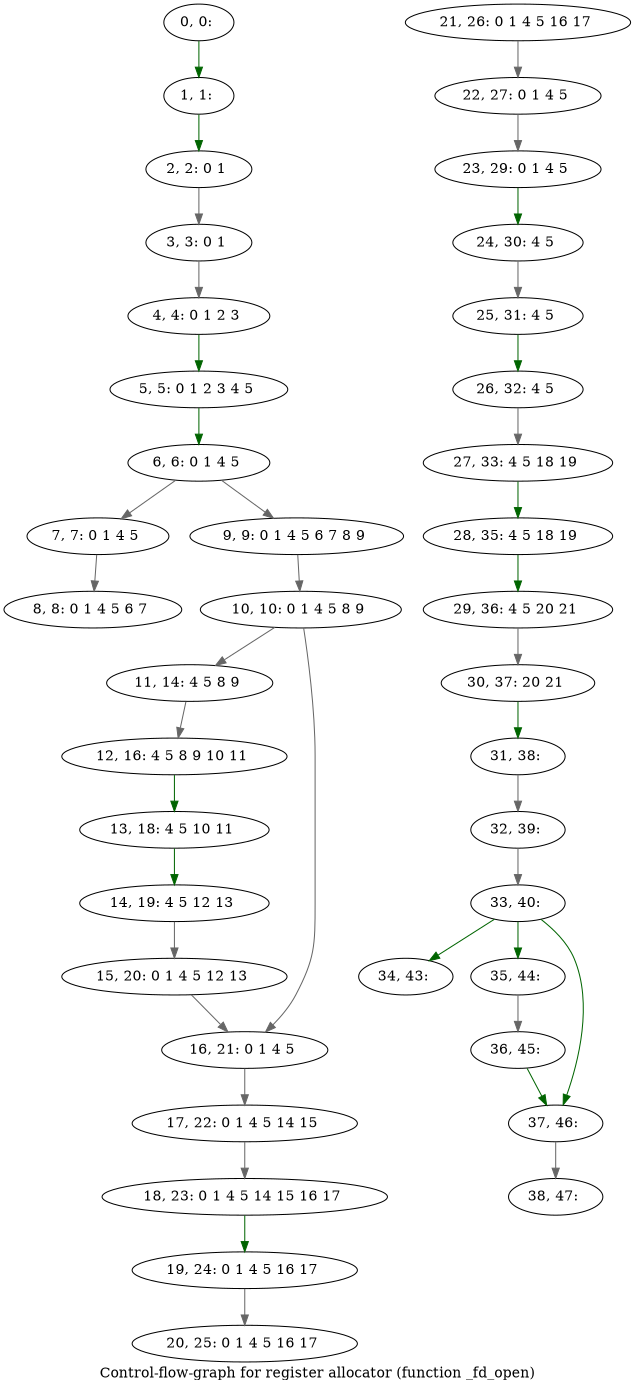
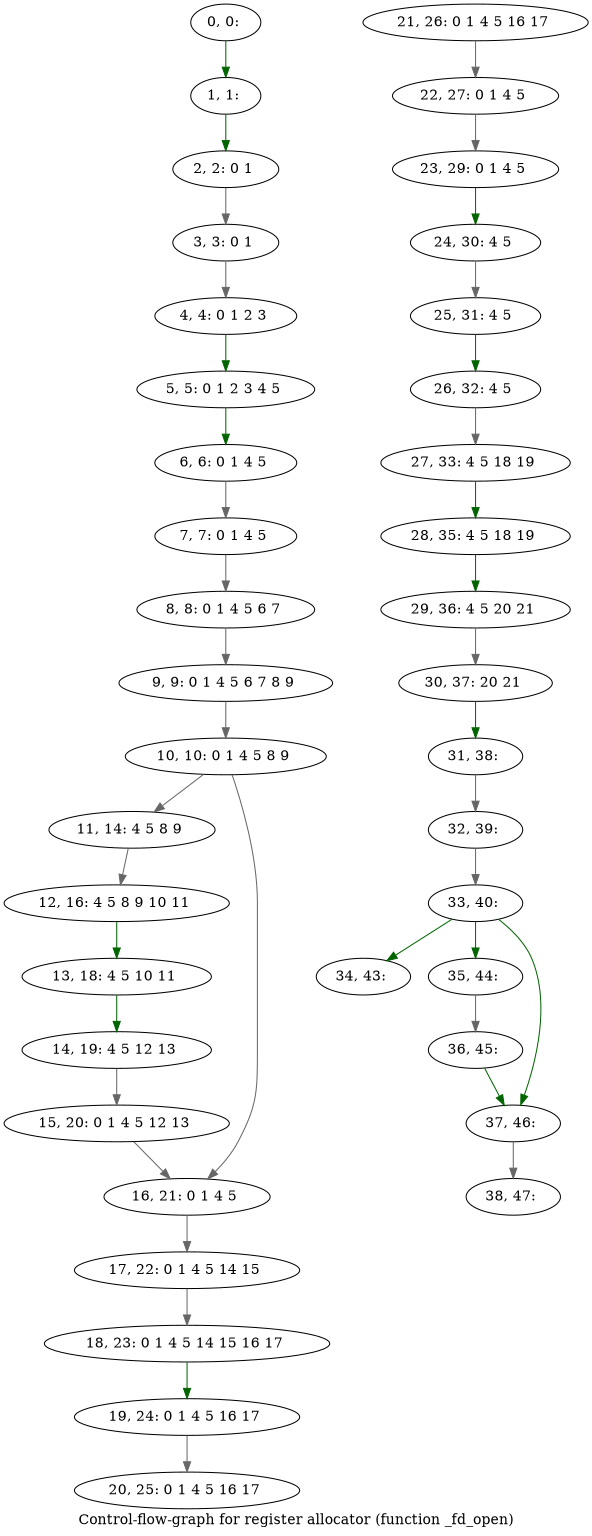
  digraph {
    label="Control-flow-graph for register allocator (function _fd_open)"
    edge [color=gray40]
    n1 [label="0, 0: "]
    n2 [label="1, 1: "]
    n3 [label="2, 2: 0 1 "]
    n4 [label="3, 3: 0 1 "]
    n5 [label="4, 4: 0 1 2 3 "]
    n6 [label="5, 5: 0 1 2 3 4 5 "]
    n7 [label="6, 6: 0 1 4 5 "]
    n8 [label="7, 7: 0 1 4 5 "]
    n9 [label="8, 8: 0 1 4 5 6 7 "]
    n10 [label="9, 9: 0 1 4 5 6 7 8 9 "]
    n11 [label="10, 10: 0 1 4 5 8 9 "]
    n12 [label="11, 14: 4 5 8 9 "]
    n13 [label="16, 21: 0 1 4 5 "]
    n14 [label="12, 16: 4 5 8 9 10 11 "]
    n15 [label="17, 22: 0 1 4 5 14 15 "]
    n16 [label="13, 18: 4 5 10 11 "]
    n17 [label="14, 19: 4 5 12 13 "]
    n18 [label="15, 20: 0 1 4 5 12 13 "]
    n19 [label="18, 23: 0 1 4 5 14 15 16 17 "]
    n20 [label="19, 24: 0 1 4 5 16 17 "]
    n21 [label="20, 25: 0 1 4 5 16 17 "]
    n22 [label="21, 26: 0 1 4 5 16 17 "]
    n23 [label="22, 27: 0 1 4 5 "]
    n24 [label="23, 29: 0 1 4 5 "]
    n25 [label="24, 30: 4 5 "]
    n26 [label="25, 31: 4 5 "]
    n27 [label="26, 32: 4 5 "]
    n28 [label="27, 33: 4 5 18 19 "]
    n29 [label="28, 35: 4 5 18 19 "]
    n30 [label="29, 36: 4 5 20 21 "]
    n31 [label="30, 37: 20 21 "]
    n32 [label="31, 38: "]
    n33 [label="32, 39: "]
    n34 [label="33, 40: "]
    n35 [label="34, 43: "]
    n36 [label="35, 44: "]
    n37 [label="37, 46: "]
    n38 [label="36, 45: "]
    n39 [label="38, 47: "]
    n1 -> n2 [color=darkgreen]
    n2 -> n3 [color=darkgreen]
    n3 -> n4
    n4 -> n5
    n5 -> n6 [color=darkgreen]
    n6 -> n7 [color=darkgreen]
    n7 -> n8
    n8 -> n9
-   n7 -> n10
+   n9 -> n10
    n10 -> n11
    n11 -> n12
    n11 -> n13
    n12 -> n14
    n13 -> n15
    n14 -> n16 [color=darkgreen]
    n15 -> n19
    n16 -> n17 [color=darkgreen]
    n17 -> n18
    n18 -> n13
    n19 -> n20 [color=darkgreen]
    n20 -> n21
    n22 -> n23
    n23 -> n24
    n24 -> n25 [color=darkgreen]
    n25 -> n26
    n26 -> n27 [color=darkgreen]
    n27 -> n28
    n28 -> n29 [color=darkgreen]
    n29 -> n30 [color=darkgreen]
    n30 -> n31
    n31 -> n32 [color=darkgreen]
    n32 -> n33
    n33 -> n34
    n34 -> n35 [color=darkgreen]
    n34 -> n36 [color=darkgreen]
    n34 -> n37 [color=darkgreen]
    n36 -> n38
    n37 -> n39
    n38 -> n37 [color=darkgreen]
  }
